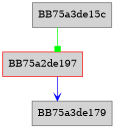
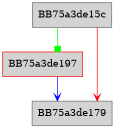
  digraph {
    splines=ortho
    node [color=gray40 fillcolor=lightgrey shape=box style=filled]
    edge [arrowhead=vee]
-   BB75a3de197 [color=red label=BB75a2de197]
+   BB75a3de197 [color=red]
    BB75a3de15c
    n3 [label=BB75a3de179]
    BB75a3de197 -> n3 [color=blue]
    BB75a3de15c -> BB75a3de197 [arrowhead=box color=green]
+   BB75a3de15c -> n3 [color=red]
  }
